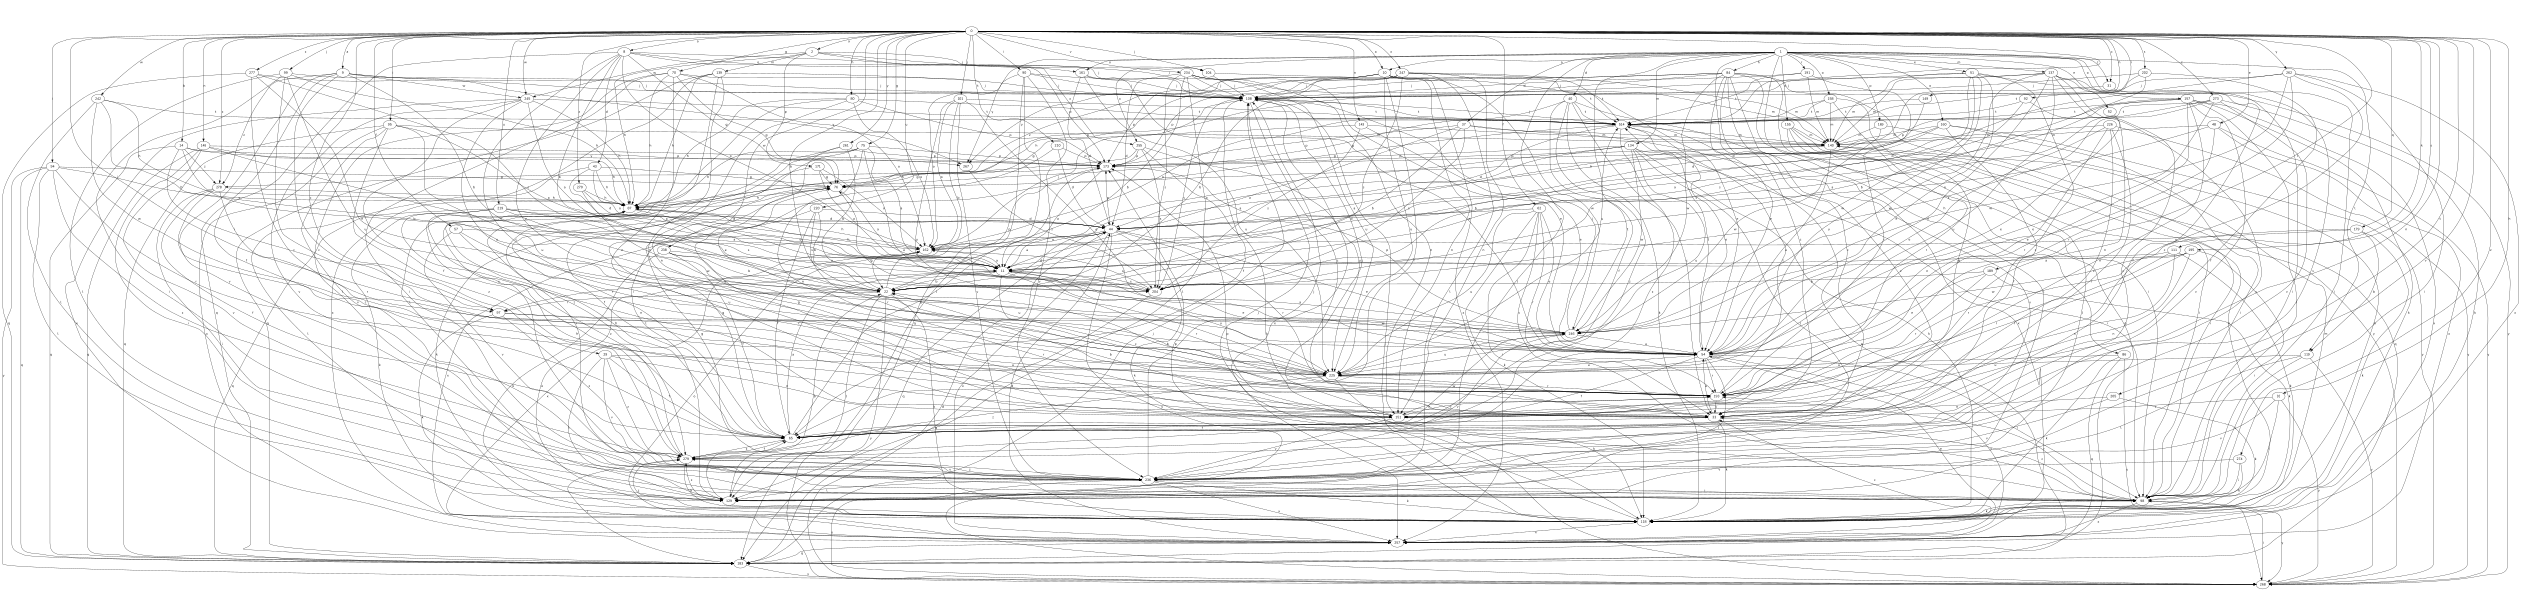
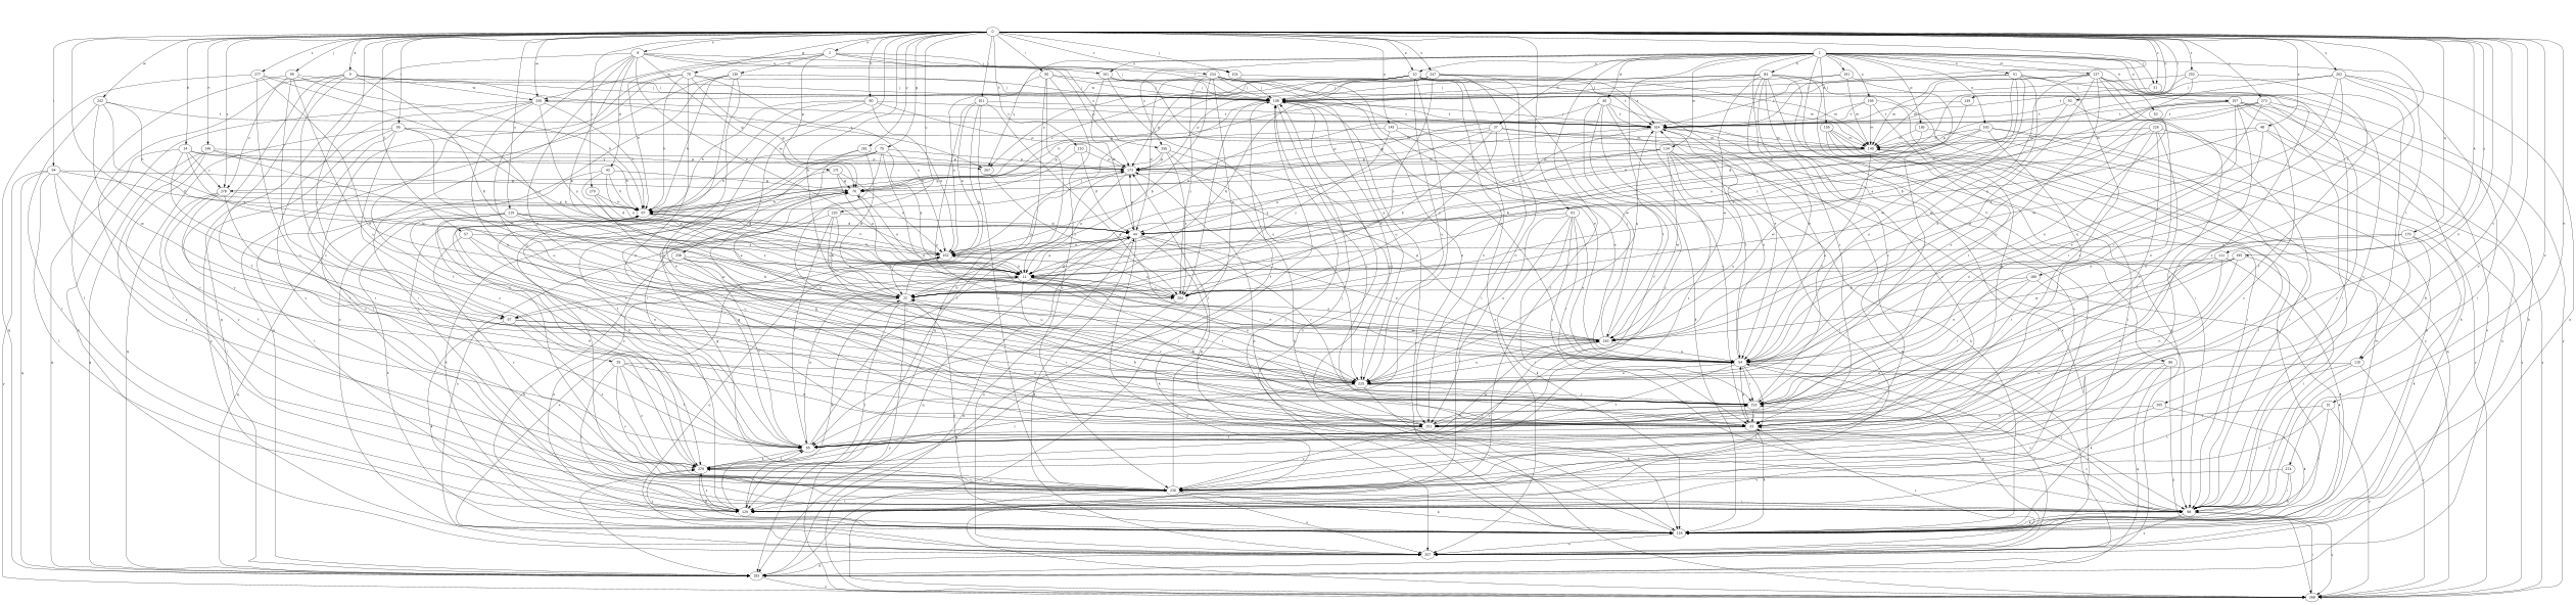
  strict digraph {
    fontname=Nunito
    node [fontname=Nunito]
    edge [fontname=Nunito]
    0
    2
    8
    9
    10
    14
    22
    29
    31
    48
    57
    62
    70
    75
    80
    83
    90
    92
    94
    95
    97
    99
    101
    104
    111
    143
    148
    149
    151
    179
    189
    195
    202
    205
    210
    n36 [label=514]
    219
    220
    234
    236
    238
    242
    245
    247
    261
    262
    270
    273
    274
    277
    278
    255
    87
    108
    139
    171
    33
    161
    225
    43
    76
    162
    173
    183
    267
    65
    246
    257
    129
    44
    118
    268
    279
    98
    54
    140
    193
    11
    204
    119
    226
    1
    37
    40
    51
    52
    84
    86
    134
    137
    155
    157
    158
    160
    169
    191
    0 -> 2 [label=a]
    0 -> 8 [label=a]
    0 -> 9 [label=a]
    0 -> 10 [label=a]
    0 -> 14 [label=b]
    0 -> 22 [label=b]
    0 -> 29 [label=c]
    0 -> 31 [label=c]
    0 -> 48 [label=e]
    0 -> 57 [label=f]
    0 -> 62 [label=f]
    0 -> 70 [label=g]
    0 -> 75 [label=g]
    0 -> 80 [label=h]
    0 -> 83 [label=h]
    0 -> 90 [label=i]
    0 -> 92 [label=i]
    0 -> 94 [label=i]
    0 -> 95 [label=i]
    0 -> 97 [label=i]
    0 -> 99 [label=j]
    0 -> 101 [label=j]
    0 -> 104 [label=j]
    0 -> 111 [label=k]
    0 -> 143 [label=n]
    0 -> 148 [label=n]
    0 -> 149 [label=n]
    0 -> 151 [label=n]
    0 -> 179 [label=q]
    0 -> 189 [label=r]
    0 -> 195 [label=s]
    0 -> 202 [label=s]
    0 -> 205 [label=t]
    0 -> 210 [label=t]
    0 -> n36 [label=t]
    0 -> 219 [label=u]
    0 -> 220 [label=u]
    0 -> 234 [label=v]
    0 -> 236 [label=v]
    0 -> 238 [label=w]
    0 -> 242 [label=w]
    0 -> 245 [label=w]
    0 -> 247 [label=x]
    0 -> 261 [label=y]
    0 -> 262 [label=y]
    0 -> 270 [label=z]
    0 -> 273 [label=z]
    0 -> 274 [label=z]
    0 -> 277 [label=z]
    0 -> 278 [label=z]
    2 -> 104 [label=j]
    2 -> 245 [label=w]
    2 -> 255 [label=x]
    2 -> 87 [label=h]
    2 -> 108 [label=j]
    2 -> 139 [label=m]
    2 -> 171 [label=p]
    8 -> 22 [label=b]
    8 -> 108 [label=j]
    8 -> 33 [label=c]
    8 -> 161 [label=o]
    8 -> 225 [label=u]
    8 -> 43 [label=d]
    8 -> 76 [label=g]
    8 -> 162 [label=o]
    8 -> 173 [label=p]
    8 -> 183 [label=q]
    9 -> 22 [label=b]
    9 -> 97 [label=i]
    9 -> 236 [label=v]
    9 -> 245 [label=w]
    9 -> 278 [label=z]
    9 -> 108 [label=j]
    9 -> 267 [label=y]
    9 -> 65 [label=f]
    10 -> 151 [label=n]
    10 -> n36 [label=t]
+   10 -> 245 [label=w]
    10 -> 278 [label=z]
    10 -> 225 [label=u]
    10 -> 173 [label=p]
    10 -> 267 [label=y]
    10 -> 65 [label=f]
    10 -> 246 [label=w]
    10 -> 257 [label=x]
    14 -> 22 [label=b]
    14 -> 97 [label=i]
    14 -> 278 [label=z]
    14 -> 173 [label=p]
    14 -> 183 [label=q]
    14 -> 267 [label=y]
    22 -> 97 [label=i]
    22 -> 173 [label=p]
    22 -> 129 [label=l]
    22 -> 44 [label=d]
    22 -> 118 [label=k]
    22 -> 268 [label=y]
    29 -> 151 [label=n]
    29 -> 236 [label=v]
    29 -> 225 [label=u]
    29 -> 65 [label=f]
    29 -> 129 [label=l]
    29 -> 279 [label=z]
    31 -> 44 [label=d]
    31 -> 98 [label=i]
    48 -> 162 [label=o]
    48 -> 257 [label=x]
    48 -> 268 [label=y]
    48 -> 54 [label=e]
    48 -> 140 [label=m]
    57 -> 236 [label=v]
    57 -> 33 [label=c]
    57 -> 225 [label=u]
    57 -> 162 [label=o]
    62 -> 33 [label=c]
    62 -> 225 [label=u]
    62 -> 44 [label=d]
    62 -> 118 [label=k]
    62 -> 98 [label=i]
    62 -> 54 [label=e]
    62 -> 193 [label=r]
    70 -> 151 [label=n]
    70 -> 87 [label=h]
    70 -> 108 [label=j]
    70 -> 76 [label=g]
    70 -> 162 [label=o]
    70 -> 129 [label=l]
    70 -> 98 [label=i]
    75 -> 151 [label=n]
    75 -> 87 [label=h]
    75 -> 173 [label=p]
    75 -> 65 [label=f]
    75 -> 98 [label=i]
    75 -> 54 [label=e]
    75 -> 11 [label=a]
    80 -> 151 [label=n]
    80 -> n36 [label=t]
    80 -> 87 [label=h]
    80 -> 162 [label=o]
    80 -> 173 [label=p]
    80 -> 129 [label=l]
    83 -> 236 [label=v]
    83 -> 33 [label=c]
    83 -> 268 [label=y]
    83 -> 98 [label=i]
    90 -> 236 [label=v]
    90 -> 108 [label=j]
    90 -> 162 [label=o]
    90 -> 183 [label=q]
    90 -> 129 [label=l]
    90 -> 140 [label=m]
    92 -> n36 [label=t]
    92 -> 236 [label=v]
    92 -> 11 [label=a]
    94 -> 87 [label=h]
    94 -> 76 [label=g]
    94 -> 183 [label=q]
    94 -> 129 [label=l]
    94 -> 268 [label=y]
    94 -> 279 [label=z]
    94 -> 193 [label=r]
    95 -> 236 [label=v]
    95 -> 225 [label=u]
    95 -> 183 [label=q]
    95 -> 257 [label=x]
    95 -> 279 [label=z]
    95 -> 140 [label=m]
    95 -> 11 [label=a]
    97 -> 246 [label=w]
    97 -> 118 [label=k]
    97 -> 279 [label=z]
    97 -> 193 [label=r]
    99 -> 87 [label=h]
    99 -> 108 [label=j]
    99 -> 33 [label=c]
    99 -> 225 [label=u]
    99 -> 129 [label=l]
    99 -> 98 [label=i]
    101 -> 22 [label=b]
    101 -> n36 [label=t]
    101 -> 236 [label=v]
    101 -> 225 [label=u]
    101 -> 162 [label=o]
    101 -> 54 [label=e]
    104 -> 108 [label=j]
    104 -> 54 [label=e]
    111 -> 151 [label=n]
    111 -> 118 [label=k]
    111 -> 193 [label=r]
    111 -> 11 [label=a]
    143 -> 76 [label=g]
    143 -> 54 [label=e]
    143 -> 140 [label=m]
    143 -> 204 [label=s]
    148 -> 236 [label=v]
    148 -> 87 [label=h]
    148 -> 173 [label=p]
    148 -> 183 [label=q]
    148 -> 98 [label=i]
    148 -> 204 [label=s]
    149 -> n36 [label=t]
    149 -> 44 [label=d]
    151 -> 22 [label=b]
    151 -> 236 [label=v]
    151 -> 108 [label=j]
    151 -> 76 [label=g]
    151 -> 193 [label=r]
    179 -> 162 [label=o]
    179 -> 118 [label=k]
    179 -> 193 [label=r]
    179 -> 119 [label=b]
    189 -> 22 [label=b]
    189 -> 118 [label=k]
    189 -> 54 [label=e]
    189 -> 193 [label=r]
    195 -> 151 [label=n]
    195 -> 246 [label=w]
    195 -> 98 [label=i]
    195 -> 193 [label=r]
    195 -> 11 [label=a]
    202 -> 22 [label=b]
    202 -> n36 [label=t]
    202 -> 108 [label=j]
    202 -> 65 [label=f]
    205 -> 151 [label=n]
    205 -> 236 [label=v]
    205 -> 118 [label=k]
    210 -> 173 [label=p]
    210 -> 129 [label=l]
    210 -> 44 [label=d]
    n36 -> 108 [label=j]
    n36 -> 76 [label=g]
    n36 -> 183 [label=q]
    n36 -> 44 [label=d]
    n36 -> 279 [label=z]
    n36 -> 54 [label=e]
    n36 -> 140 [label=m]
    219 -> 151 [label=n]
    219 -> 183 [label=q]
    219 -> 246 [label=w]
    219 -> 44 [label=d]
    219 -> 118 [label=k]
    219 -> 11 [label=a]
    219 -> 204 [label=s]
    220 -> 22 [label=b]
    220 -> 65 [label=f]
    220 -> 257 [label=x]
    220 -> 44 [label=d]
    220 -> 193 [label=r]
    234 -> 22 [label=b]
    234 -> 151 [label=n]
    234 -> 108 [label=j]
    234 -> 225 [label=u]
    234 -> 129 [label=l]
    234 -> 44 [label=d]
    234 -> 54 [label=e]
    234 -> 204 [label=s]
    236 -> 108 [label=j]
    236 -> 76 [label=g]
    236 -> 257 [label=x]
    236 -> 129 [label=l]
    236 -> 118 [label=k]
    236 -> 268 [label=y]
    236 -> 279 [label=z]
    236 -> 98 [label=i]
    238 -> 22 [label=b]
    238 -> 225 [label=u]
    238 -> 65 [label=f]
    238 -> 118 [label=k]
    238 -> 11 [label=a]
    242 -> n36 [label=t]
    242 -> 87 [label=h]
    242 -> 246 [label=w]
    242 -> 129 [label=l]
    242 -> 204 [label=s]
    245 -> n36 [label=t]
    245 -> 236 [label=v]
    245 -> 87 [label=h]
    245 -> 225 [label=u]
    245 -> 65 [label=f]
    245 -> 257 [label=x]
    245 -> 11 [label=a]
    247 -> 22 [label=b]
    247 -> 151 [label=n]
    247 -> n36 [label=t]
    247 -> 108 [label=j]
    247 -> 76 [label=g]
    247 -> 129 [label=l]
    247 -> 140 [label=m]
    247 -> 204 [label=s]
    261 -> 22 [label=b]
    261 -> 173 [label=p]
    261 -> 279 [label=z]
    261 -> 54 [label=e]
    262 -> 108 [label=j]
    262 -> 33 [label=c]
    262 -> 246 [label=w]
    262 -> 257 [label=x]
    262 -> 44 [label=d]
    262 -> 98 [label=i]
    262 -> 193 [label=r]
    270 -> 87 [label=h]
    270 -> 225 [label=u]
    270 -> 44 [label=d]
    273 -> n36 [label=t]
    273 -> 236 [label=v]
    273 -> 118 [label=k]
    273 -> 54 [label=e]
    273 -> 11 [label=a]
    273 -> 204 [label=s]
    274 -> 236 [label=v]
    274 -> 118 [label=k]
    274 -> 98 [label=i]
    277 -> 108 [label=j]
    277 -> 33 [label=c]
    277 -> 183 [label=q]
    277 -> 54 [label=e]
    277 -> 204 [label=s]
    278 -> 87 [label=h]
    278 -> 33 [label=c]
    278 -> 65 [label=f]
    278 -> 98 [label=i]
    278 -> 193 [label=r]
    255 -> 87 [label=h]
    255 -> 225 [label=u]
    255 -> 173 [label=p]
    255 -> 118 [label=k]
    255 -> 204 [label=s]
    87 -> 44 [label=d]
    87 -> 279 [label=z]
    87 -> 204 [label=s]
    108 -> n36 [label=t]
    108 -> 33 [label=c]
    108 -> 65 [label=f]
    108 -> 257 [label=x]
    108 -> 204 [label=s]
    139 -> 151 [label=n]
    139 -> 236 [label=v]
    139 -> 87 [label=h]
    139 -> 108 [label=j]
    139 -> 183 [label=q]
    139 -> 257 [label=x]
    171 -> 76 [label=g]
    171 -> 162 [label=o]
    171 -> 65 [label=f]
    171 -> 11 [label=a]
    33 -> 65 [label=f]
    33 -> 118 [label=k]
    33 -> 54 [label=e]
    161 -> 108 [label=j]
    161 -> 225 [label=u]
    161 -> 44 [label=d]
    161 -> 54 [label=e]
    225 -> 118 [label=k]
    225 -> 279 [label=z]
    225 -> 193 [label=r]
    43 -> 87 [label=h]
    43 -> 76 [label=g]
    43 -> 162 [label=o]
    43 -> 129 [label=l]
    43 -> 11 [label=a]
    76 -> 87 [label=h]
    76 -> 118 [label=k]
    76 -> 11 [label=a]
    162 -> 87 [label=h]
    162 -> 108 [label=j]
    162 -> 257 [label=x]
    162 -> 11 [label=a]
    173 -> 76 [label=g]
    173 -> 11 [label=a]
    183 -> 108 [label=j]
    183 -> 268 [label=y]
    183 -> 279 [label=z]
    267 -> 204 [label=s]
    65 -> 87 [label=h]
    65 -> 76 [label=g]
    65 -> 173 [label=p]
    65 -> 246 [label=w]
    65 -> 279 [label=z]
    65 -> 11 [label=a]
    246 -> n36 [label=t]
    246 -> 236 [label=v]
    246 -> 108 [label=j]
    246 -> 225 [label=u]
    246 -> 76 [label=g]
    246 -> 173 [label=p]
    246 -> 54 [label=e]
    246 -> 11 [label=a]
    257 -> 33 [label=c]
    257 -> 162 [label=o]
    257 -> 183 [label=q]
    257 -> 44 [label=d]
    257 -> 54 [label=e]
    129 -> 22 [label=b]
    129 -> 65 [label=f]
    129 -> 279 [label=z]
    44 -> 162 [label=o]
    44 -> 173 [label=p]
    44 -> 183 [label=q]
    44 -> 257 [label=x]
    44 -> 118 [label=k]
    44 -> 268 [label=y]
    44 -> 54 [label=e]
    44 -> 193 [label=r]
    44 -> 11 [label=a]
    118 -> 108 [label=j]
    118 -> 162 [label=o]
    118 -> 173 [label=p]
    118 -> 257 [label=x]
    118 -> 279 [label=z]
    118 -> 140 [label=m]
    268 -> 108 [label=j]
    268 -> 44 [label=d]
    268 -> 98 [label=i]
    279 -> 236 [label=v]
    279 -> 87 [label=h]
    279 -> 65 [label=f]
    279 -> 118 [label=k]
    98 -> 33 [label=c]
    98 -> 173 [label=p]
    98 -> 257 [label=x]
    98 -> 118 [label=k]
    98 -> 268 [label=y]
    98 -> 193 [label=r]
    54 -> n36 [label=t]
    54 -> 225 [label=u]
    54 -> 65 [label=f]
    54 -> 257 [label=x]
    54 -> 129 [label=l]
    54 -> 98 [label=i]
    54 -> 193 [label=r]
    140 -> 173 [label=p]
    140 -> 98 [label=i]
    140 -> 54 [label=e]
    140 -> 11 [label=a]
    193 -> 22 [label=b]
    193 -> 151 [label=n]
    193 -> n36 [label=t]
    193 -> 33 [label=c]
    11 -> 22 [label=b]
    11 -> 97 [label=i]
    11 -> 87 [label=h]
    11 -> 33 [label=c]
    11 -> 225 [label=u]
    11 -> 54 [label=e]
    11 -> 193 [label=r]
    11 -> 204 [label=s]
    204 -> 162 [label=o]
    204 -> 183 [label=q]
    119 -> 225 [label=u]
    119 -> 129 [label=l]
    119 -> 268 [label=y]
    119 -> 98 [label=i]
    226 -> 151 [label=n]
    226 -> 33 [label=c]
    226 -> 65 [label=f]
    226 -> 268 [label=y]
    226 -> 54 [label=e]
    226 -> 140 [label=m]
    1 -> 10 [label=a]
    1 -> 31 [label=c]
    1 -> 236 [label=v]
    1 -> 255 [label=x]
    1 -> 33 [label=c]
    1 -> 161 [label=o]
    1 -> 225 [label=u]
    1 -> 267 [label=y]
    1 -> 129 [label=l]
    1 -> 119 [label=l]
    1 -> 37 [label=d]
    1 -> 40 [label=d]
    1 -> 51 [label=e]
    1 -> 52 [label=e]
    1 -> 84 [label=h]
    1 -> 86 [label=h]
    1 -> 134 [label=m]
    1 -> 137 [label=m]
    1 -> 155 [label=o]
    1 -> 157 [label=o]
    1 -> 158 [label=o]
    1 -> 160 [label=o]
    1 -> 169 [label=p]
    1 -> 191 [label=r]
    37 -> 22 [label=b]
    37 -> 236 [label=v]
    37 -> 173 [label=p]
    37 -> 140 [label=m]
    37 -> 11 [label=a]
    37 -> 204 [label=s]
    40 -> n36 [label=t]
    40 -> 33 [label=c]
    40 -> 162 [label=o]
    40 -> 65 [label=f]
    40 -> 257 [label=x]
    40 -> 118 [label=k]
    40 -> 279 [label=z]
    51 -> 108 [label=j]
    51 -> 33 [label=c]
    51 -> 225 [label=u]
    51 -> 246 [label=w]
    51 -> 268 [label=y]
    51 -> 54 [label=e]
    51 -> 140 [label=m]
    51 -> 204 [label=s]
    52 -> 54 [label=e]
    84 -> 87 [label=h]
    84 -> 108 [label=j]
    84 -> 33 [label=c]
    84 -> 173 [label=p]
    84 -> 183 [label=q]
    84 -> 246 [label=w]
    84 -> 129 [label=l]
    84 -> 268 [label=y]
    84 -> 279 [label=z]
    84 -> 98 [label=i]
    84 -> 54 [label=e]
    86 -> 225 [label=u]
    86 -> 183 [label=q]
    86 -> 118 [label=k]
    86 -> 268 [label=y]
    134 -> 225 [label=u]
    134 -> 162 [label=o]
    134 -> 173 [label=p]
    134 -> 246 [label=w]
    134 -> 129 [label=l]
    134 -> 118 [label=k]
    134 -> 98 [label=i]
    134 -> 11 [label=a]
    137 -> 151 [label=n]
    137 -> 108 [label=j]
    137 -> 225 [label=u]
    137 -> 65 [label=f]
    137 -> 246 [label=w]
    137 -> 279 [label=z]
    137 -> 98 [label=i]
    137 -> 54 [label=e]
    137 -> 140 [label=m]
    155 -> 183 [label=q]
    155 -> 129 [label=l]
    155 -> 118 [label=k]
    155 -> 98 [label=i]
    155 -> 140 [label=m]
    157 -> 151 [label=n]
    157 -> n36 [label=t]
    157 -> 236 [label=v]
    157 -> 173 [label=p]
    157 -> 257 [label=x]
    157 -> 118 [label=k]
    157 -> 98 [label=i]
    157 -> 193 [label=r]
    157 -> 204 [label=s]
    158 -> n36 [label=t]
    158 -> 33 [label=c]
    158 -> 76 [label=g]
    158 -> 140 [label=m]
    158 -> 193 [label=r]
    160 -> 22 [label=b]
    160 -> 87 [label=h]
    160 -> 65 [label=f]
    160 -> 268 [label=y]
    160 -> 98 [label=i]
    160 -> 140 [label=m]
    169 -> 246 [label=w]
    169 -> 118 [label=k]
    169 -> 140 [label=m]
    191 -> n36 [label=t]
    191 -> 108 [label=j]
    191 -> 140 [label=m]
    191 -> 193 [label=r]
  }
